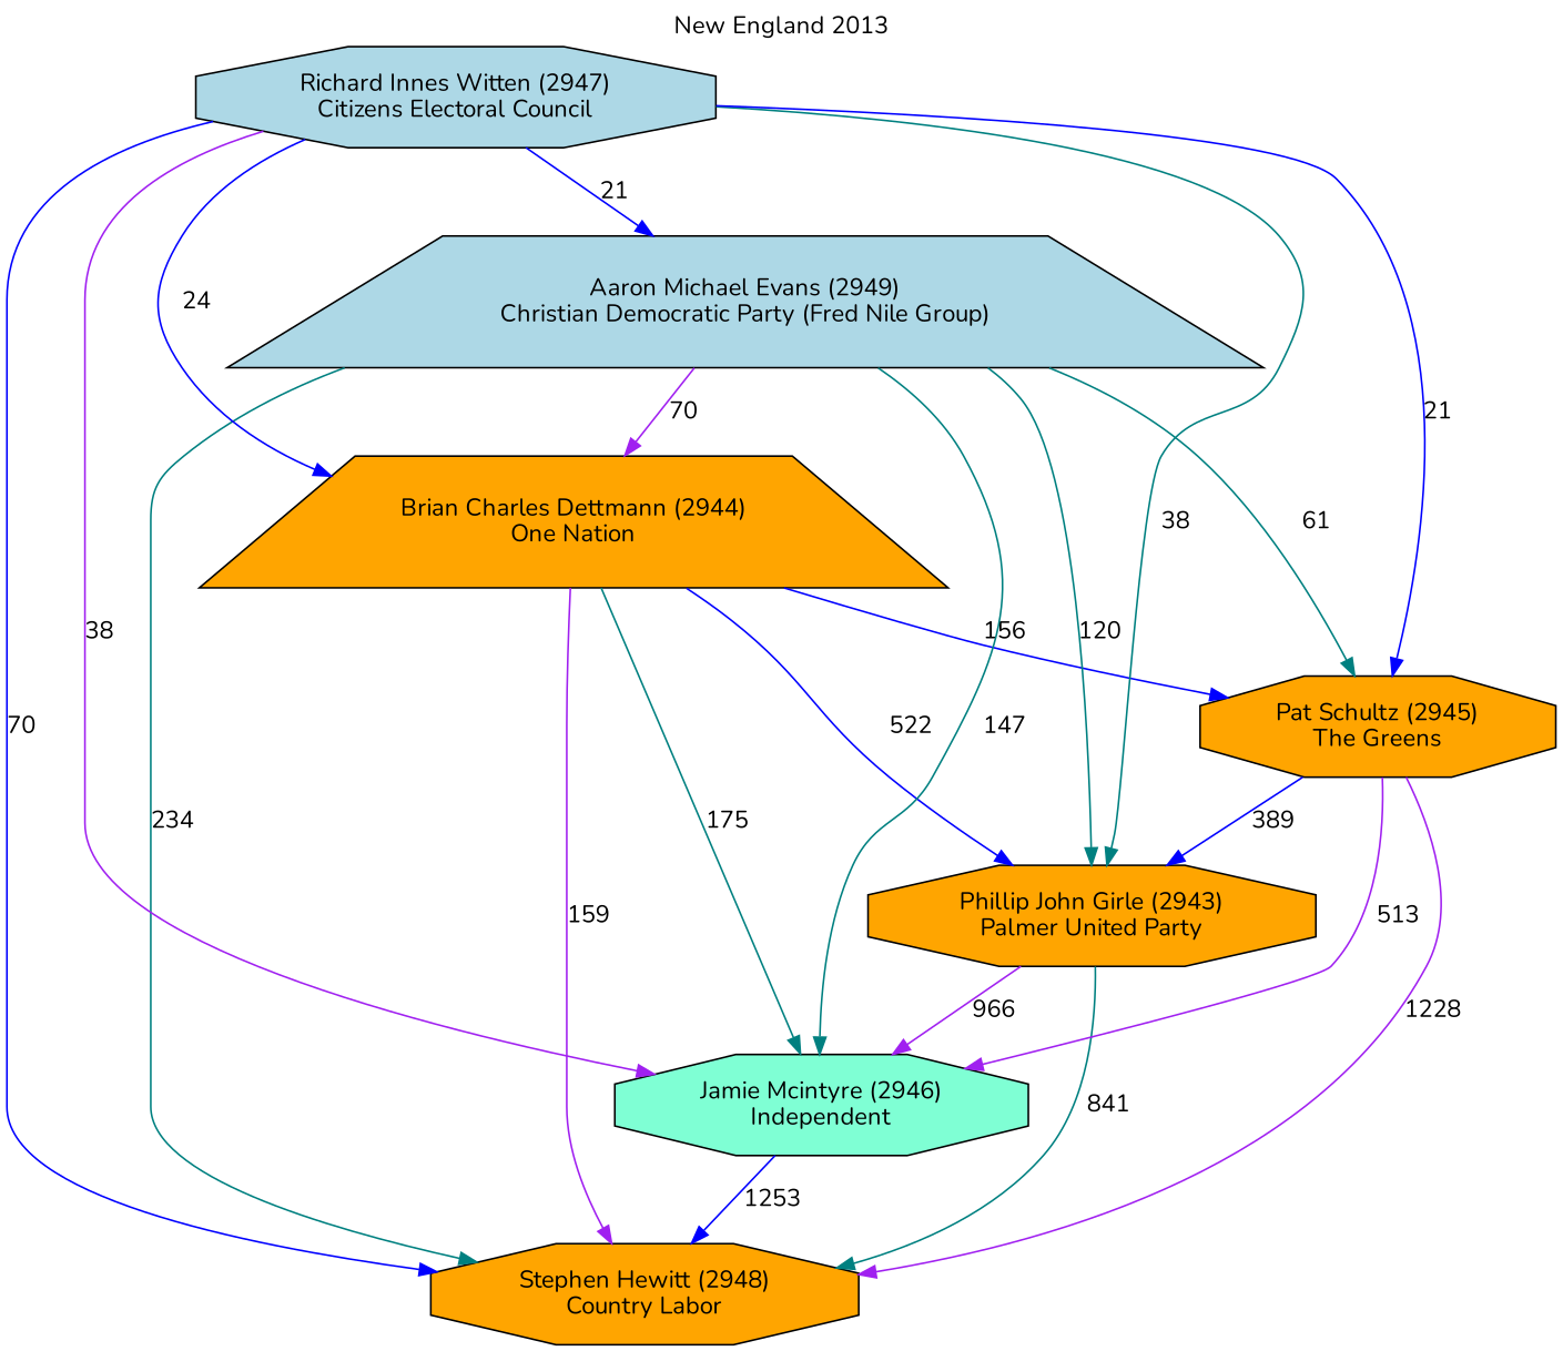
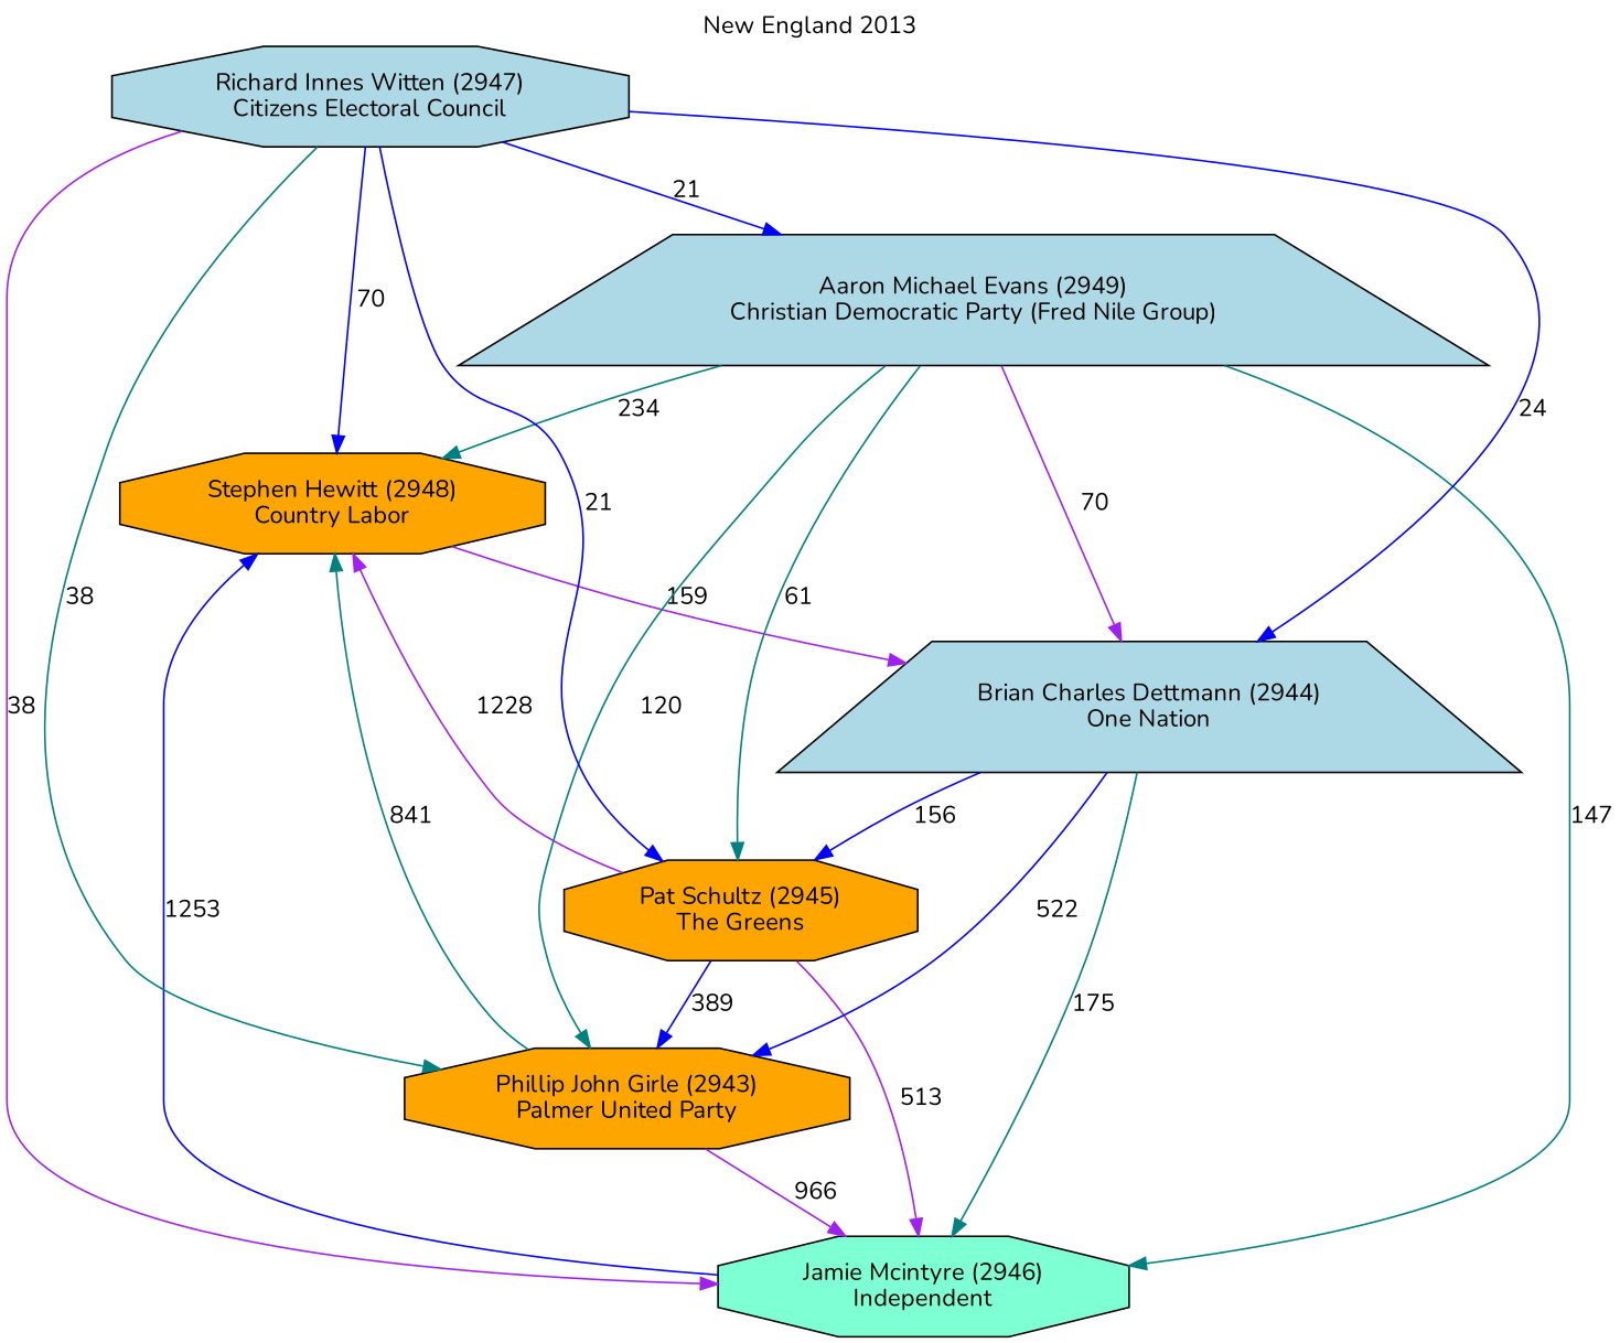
  digraph {
    fontname=Nunito
    label="New England 2013"
    labelloc=t
    mclimit=10
    node [fillcolor=orange fontname=Nunito shape=octagon style=filled]
    edge [color=blue fontname=Nunito]
    n1 [label="Stephen Hewitt (2948)\nCountry Labor"]
    n2 [fillcolor=aquamarine label="Jamie Mcintyre (2946)\nIndependent"]
    n3 [label="Phillip John Girle (2943)\nPalmer United Party"]
    n4 [label="Pat Schultz (2945)\nThe Greens"]
-   n5 [label="Brian Charles Dettmann (2944)\nOne Nation" shape=trapezium]
+   n5 [fillcolor=lightblue label="Brian Charles Dettmann (2944)\nOne Nation" shape=trapezium]
    n6 [fillcolor=lightblue label="Aaron Michael Evans (2949)\nChristian Democratic Party (Fred Nile Group)" shape=trapezium]
    n7 [fillcolor=lightblue label="Richard Innes Witten (2947)\nCitizens Electoral Council"]
    n2 -> n1 [label=1253]
    n3 -> n1 [color=teal label=841]
    n3 -> n2 [color=purple label=966]
    n4 -> n1 [color=purple label=1228]
    n4 -> n2 [color=purple label=513]
    n4 -> n3 [label=389]
-   n5 -> n1 [color=purple label=159]
+   n1 -> n5 [color=purple label=159]
    n5 -> n2 [color=teal label=175]
    n5 -> n3 [label=522]
    n5 -> n4 [label=156]
    n6 -> n1 [color=teal label=234]
    n6 -> n2 [color=teal label=147]
    n6 -> n3 [color=teal label=120]
    n6 -> n4 [color=teal label=61]
    n6 -> n5 [color=purple label=70]
    n7 -> n1 [label=70]
    n7 -> n2 [color=purple label=38]
    n7 -> n3 [color=teal label=38]
    n7 -> n4 [label=21]
    n7 -> n5 [label=24]
    n7 -> n6 [label=21]
  }
